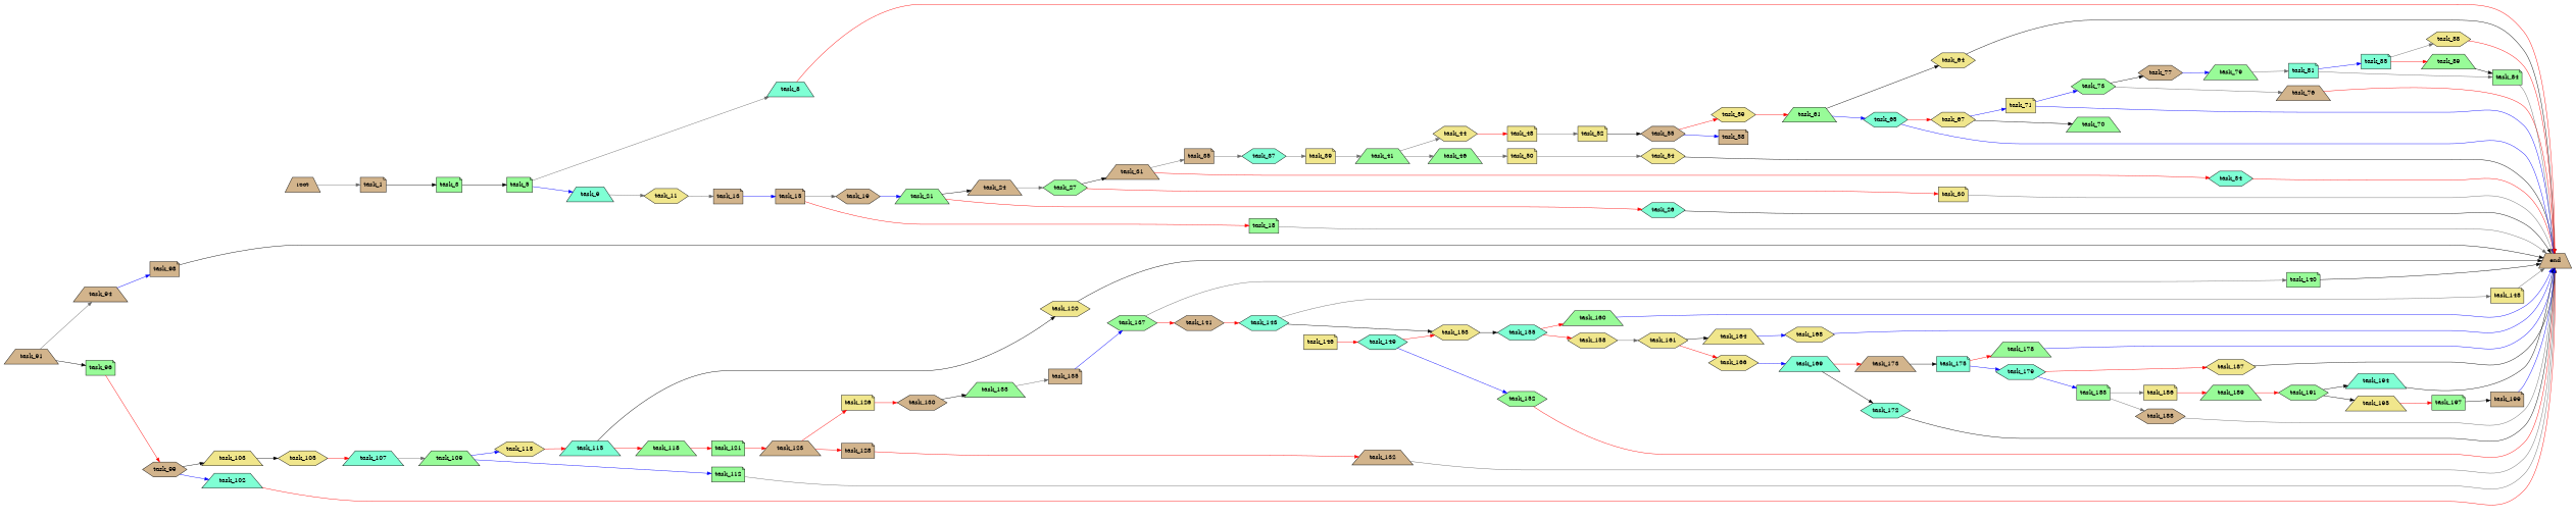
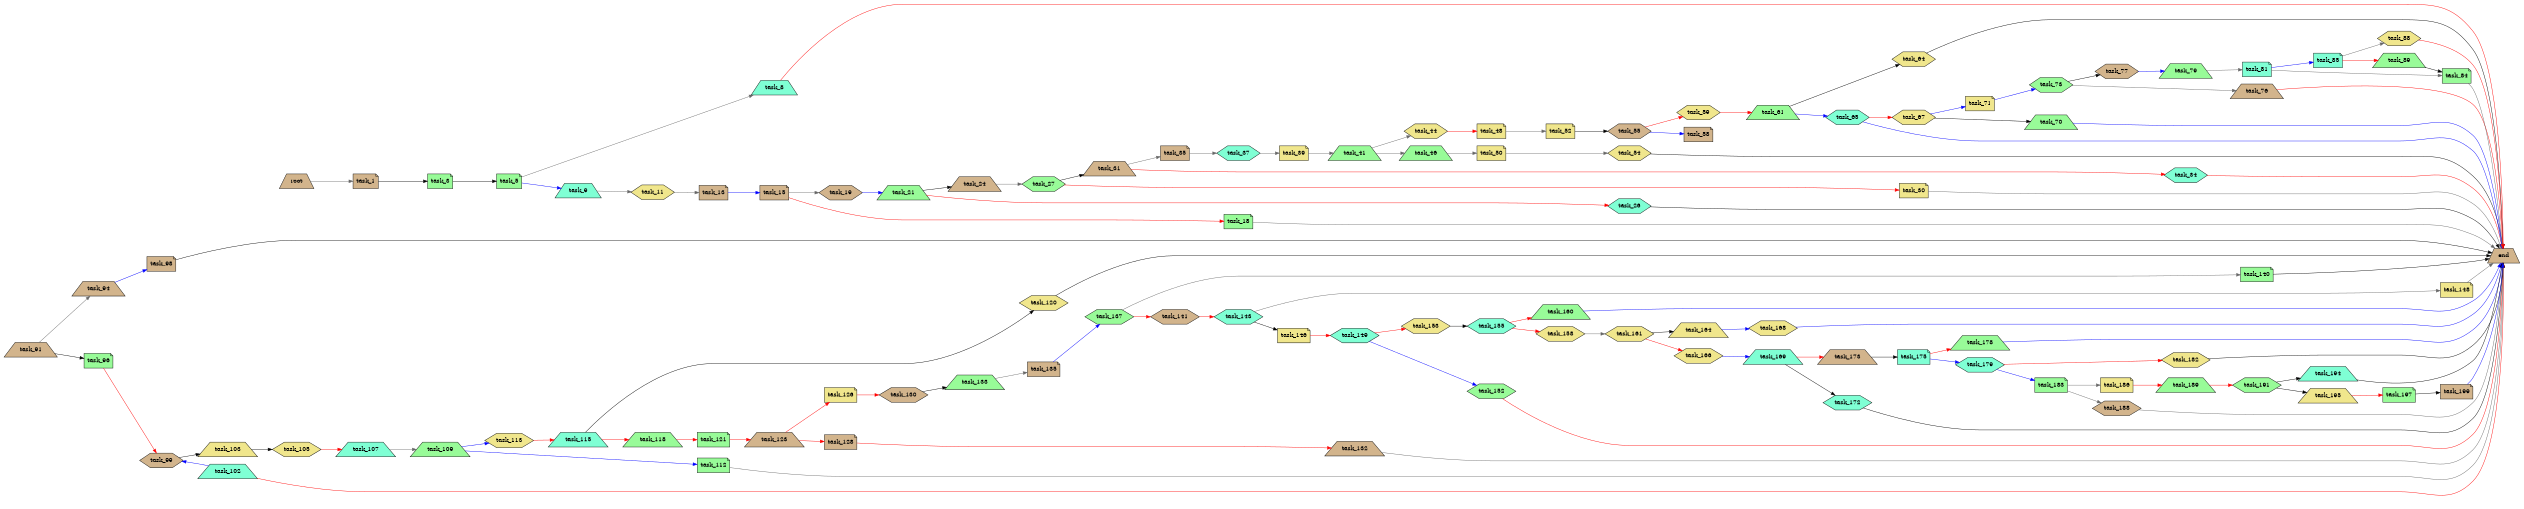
  digraph {
    rankdir=LR
    node [fillcolor=khaki shape=hexagon style=filled]
    edge [color=red]
    root [fillcolor=tan shape=trapezium]
    task_1 [fillcolor=tan shape=note]
    task_3 [fillcolor=palegreen shape=note]
    task_5 [fillcolor=palegreen shape=note]
    task_8 [fillcolor=aquamarine shape=trapezium]
    task_9 [fillcolor=aquamarine shape=trapezium]
    end [fillcolor=tan shape=trapezium]
    task_11
    task_13 [fillcolor=tan shape=note]
    task_15 [fillcolor=tan shape=note]
    task_18 [fillcolor=palegreen shape=note]
    task_19 [fillcolor=tan]
    task_21 [fillcolor=palegreen shape=trapezium]
    task_24 [fillcolor=tan shape=trapezium]
    task_26 [fillcolor=aquamarine]
    task_27 [fillcolor=palegreen]
    task_30 [shape=note]
    task_31 [fillcolor=tan shape=trapezium]
    task_34 [fillcolor=aquamarine]
    task_35 [fillcolor=tan shape=note]
    task_37 [fillcolor=aquamarine]
    task_39 [shape=note]
    task_41 [fillcolor=palegreen shape=trapezium]
    task_44
    task_46 [fillcolor=palegreen shape=trapezium]
    task_48 [shape=note]
    task_50 [shape=note]
    task_52 [shape=note]
    task_54
    task_55 [fillcolor=tan]
    task_58 [fillcolor=tan shape=note]
    task_59
    task_61 [fillcolor=palegreen shape=trapezium]
    task_64
    task_65 [fillcolor=aquamarine]
    task_67
    task_70 [fillcolor=palegreen shape=trapezium]
    task_71 [shape=note]
    task_73 [fillcolor=palegreen]
    task_76 [fillcolor=tan shape=trapezium]
    task_77 [fillcolor=tan]
    task_79 [fillcolor=palegreen shape=trapezium]
    task_81 [fillcolor=aquamarine shape=note]
    task_84 [fillcolor=palegreen shape=note]
    task_85 [fillcolor=aquamarine shape=note]
    task_88
    task_89 [fillcolor=palegreen shape=trapezium]
    task_91 [fillcolor=tan shape=trapezium]
    task_94 [fillcolor=tan shape=trapezium]
    task_96 [fillcolor=palegreen shape=note]
    task_98 [fillcolor=tan shape=note]
    task_99 [fillcolor=tan]
    task_102 [fillcolor=aquamarine shape=trapezium]
    task_103 [shape=trapezium]
    task_105
    task_107 [fillcolor=aquamarine shape=trapezium]
    task_109 [fillcolor=palegreen shape=trapezium]
    task_112 [fillcolor=palegreen shape=note]
    task_113
    task_115 [fillcolor=aquamarine shape=trapezium]
    task_118 [fillcolor=palegreen shape=trapezium]
    task_120
    task_121 [fillcolor=palegreen shape=note]
    task_123 [fillcolor=tan shape=trapezium]
    task_126 [shape=note]
    task_128 [fillcolor=tan shape=note]
    task_130 [fillcolor=tan]
    task_132 [fillcolor=tan shape=trapezium]
    task_133 [fillcolor=palegreen shape=trapezium]
    task_135 [fillcolor=tan shape=note]
    task_137 [fillcolor=palegreen]
    task_140 [fillcolor=palegreen shape=note]
    task_141 [fillcolor=tan]
    task_143 [fillcolor=aquamarine]
    task_146 [shape=note]
    task_148 [shape=note]
    task_149 [fillcolor=aquamarine]
    task_152 [fillcolor=palegreen]
    task_153
    task_155 [fillcolor=aquamarine]
    task_158
    task_160 [fillcolor=palegreen shape=trapezium]
    task_161
    task_164 [shape=trapezium]
    task_166
    task_168
    task_169 [fillcolor=aquamarine shape=trapezium]
    task_172 [fillcolor=aquamarine]
    task_173 [fillcolor=tan shape=trapezium]
    task_175 [fillcolor=aquamarine shape=note]
    task_178 [fillcolor=palegreen shape=trapezium]
    task_179 [fillcolor=aquamarine]
-   task_182 [label=task_187]
+   task_182
    task_183 [fillcolor=palegreen shape=note]
    task_186 [shape=note]
    task_188 [fillcolor=tan]
    task_189 [fillcolor=palegreen shape=trapezium]
    task_191 [fillcolor=palegreen]
    task_194 [fillcolor=aquamarine shape=trapezium]
    task_195 [shape=trapezium]
    task_197 [fillcolor=palegreen shape=note]
    task_199 [fillcolor=tan shape=note]
    root -> task_1 [color=gray40]
    task_1 -> task_3 [color=black]
    task_3 -> task_5 [color=black]
    task_5 -> task_8 [color=gray40]
    task_5 -> task_9 [color=blue]
    task_8 -> end
    task_9 -> task_11 [color=gray40]
    task_11 -> task_13 [color=gray40]
    task_13 -> task_15 [color=blue]
    task_15 -> task_18
    task_15 -> task_19 [color=gray40]
    task_18 -> end [color=gray40]
    task_19 -> task_21 [color=blue]
    task_21 -> task_24 [color=black]
    task_21 -> task_26
    task_24 -> task_27 [color=gray40]
    task_26 -> end [color=black]
    task_27 -> task_30
    task_27 -> task_31 [color=black]
    task_30 -> end [color=gray40]
    task_31 -> task_34
    task_31 -> task_35 [color=gray40]
    task_34 -> end
    task_35 -> task_37 [color=gray40]
    task_37 -> task_39 [color=gray40]
    task_39 -> task_41 [color=gray40]
    task_41 -> task_44 [color=gray40]
    task_41 -> task_46 [color=gray40]
    task_44 -> task_48
    task_46 -> task_50 [color=gray40]
    task_48 -> task_52 [color=gray40]
    task_50 -> task_54 [color=gray40]
    task_52 -> task_55 [color=black]
    task_54 -> end [color=black]
    task_55 -> task_58 [color=blue]
    task_55 -> task_59
    task_59 -> task_61
    task_61 -> task_64 [color=black]
    task_61 -> task_65 [color=blue]
    task_64 -> end [color=black]
    task_65 -> end [color=blue]
    task_65 -> task_67
    task_67 -> task_70 [color=black]
    task_67 -> task_71 [color=blue]
-   task_71 -> end [color=blue]
+   task_70 -> end [color=blue]
    task_71 -> task_73 [color=blue]
    task_73 -> task_76 [color=gray40]
    task_73 -> task_77 [color=black]
    task_76 -> end
    task_77 -> task_79 [color=blue]
    task_79 -> task_81 [color=gray40]
    task_81 -> task_84 [color=gray40]
    task_81 -> task_85 [color=blue]
    task_84 -> end [color=gray40]
    task_85 -> task_88 [color=gray40]
    task_85 -> task_89
    task_88 -> end
    task_89 -> task_84 [color=black]
    task_91 -> task_94 [color=gray40]
    task_91 -> task_96 [color=black]
    task_94 -> task_98 [color=blue]
    task_96 -> task_99
    task_98 -> end [color=black]
-   task_99 -> task_102 [color=blue]
+   task_102 -> task_99 [color=blue]
    task_99 -> task_103 [color=black]
    task_102 -> end
    task_103 -> task_105 [color=black]
    task_105 -> task_107
    task_107 -> task_109 [color=gray40]
    task_109 -> task_112 [color=blue]
    task_109 -> task_113 [color=blue]
    task_112 -> end [color=gray40]
    task_113 -> task_115
    task_115 -> task_118
    task_115 -> task_120 [color=black]
    task_118 -> task_121
    task_120 -> end [color=black]
    task_121 -> task_123
    task_123 -> task_126
    task_123 -> task_128
    task_126 -> task_130
    task_128 -> task_132
    task_130 -> task_133 [color=black]
    task_132 -> end [color=gray40]
    task_133 -> task_135 [color=gray40]
    task_135 -> task_137 [color=blue]
    task_137 -> task_140 [color=gray40]
    task_137 -> task_141
    task_140 -> end [color=black]
    task_141 -> task_143
-   task_143 -> task_153 [color=black]
+   task_143 -> task_146 [color=black]
    task_143 -> task_148 [color=gray40]
    task_146 -> task_149
    task_148 -> end [color=gray40]
    task_149 -> task_152 [color=blue]
    task_149 -> task_153
    task_152 -> end
    task_153 -> task_155 [color=black]
    task_155 -> task_158
    task_155 -> task_160
    task_158 -> task_161 [color=gray40]
    task_160 -> end [color=blue]
    task_161 -> task_164 [color=black]
    task_161 -> task_166
    task_164 -> task_168 [color=blue]
    task_166 -> task_169 [color=blue]
    task_168 -> end [color=blue]
    task_169 -> task_172 [color=black]
    task_169 -> task_173
    task_172 -> end [color=black]
    task_173 -> task_175 [color=black]
    task_175 -> task_178
    task_175 -> task_179 [color=blue]
    task_178 -> end [color=blue]
    task_179 -> task_182
    task_179 -> task_183 [color=blue]
    task_182 -> end [color=black]
    task_183 -> task_186 [color=gray40]
    task_183 -> task_188 [color=gray40]
    task_186 -> task_189
    task_188 -> end [color=gray40]
    task_189 -> task_191
    task_191 -> task_194 [color=black]
    task_191 -> task_195 [color=black]
    task_194 -> end [color=black]
    task_195 -> task_197
    task_197 -> task_199 [color=black]
    task_199 -> end [color=blue]
  }
